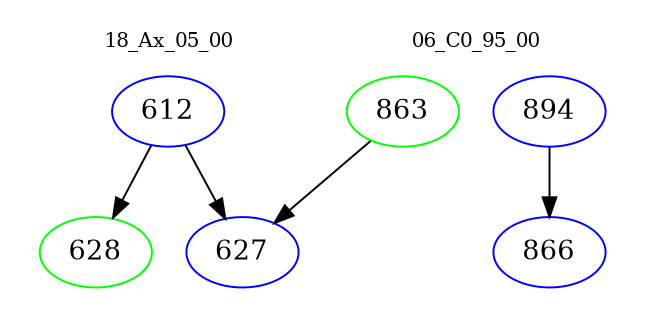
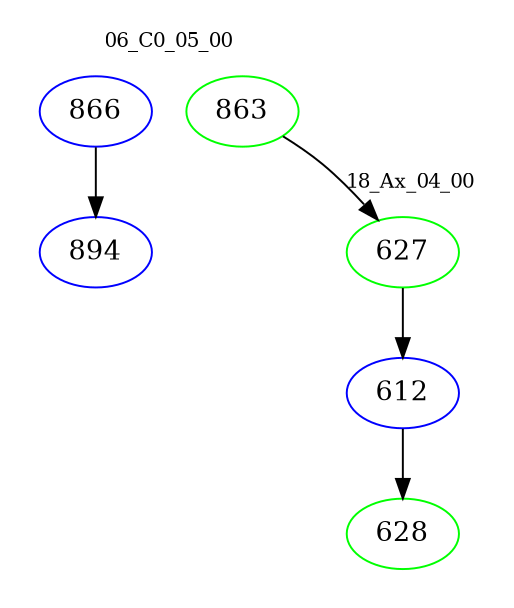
  digraph {
    node [color=green]
    edge [color=black]
-   n1 [color=blue label=627]
+   n1 [label=627]
    n2 [color=blue label=612]
    n3 [label=628]
    n4 [label=863]
    n5 [color=blue label=866]
    n6 [color=blue label=894]
    subgraph cluster_1 {
      color=white
      fontsize=10
-     label="18_Ax_05_00"
+     label="18_Ax_04_00"
      n1
      n2
      n3
    }
    subgraph cluster_2 {
      color=white
      fontsize=10
-     label="06_C0_95_00"
+     label="06_C0_05_00"
      n4
      n5
      n6
    }
-   n2 -> n1
+   n1 -> n2
    n2 -> n3
    n4 -> n1
-   n6 -> n5
+   n5 -> n6
  }
